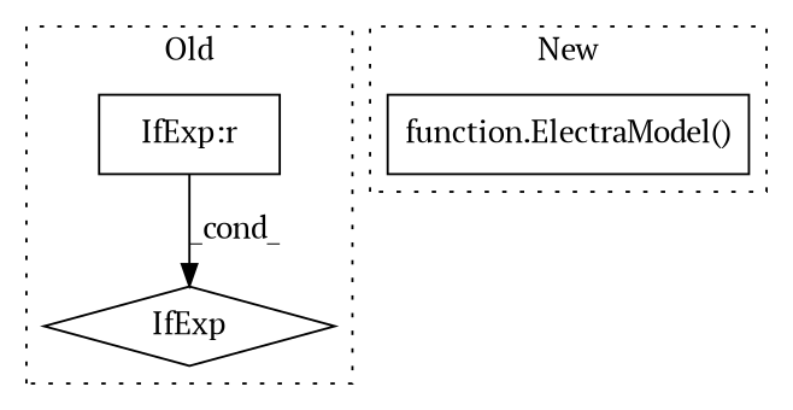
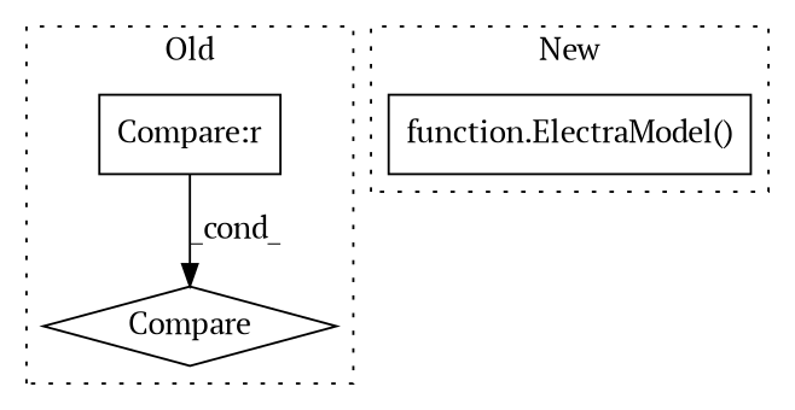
  digraph {
    fontname="PT Serif"
    node [shape=box fontname="PT Serif"]
-   n1 [a=51 l="4,6" label=IfExp s="4150,4173" shape=diamond]
-   n2 [a=40 l=19 label="IfExp:r" s=4154]
+   n1 [a=51 l="4,6" label=Compare s="4150,4173" shape=diamond]
+   n2 [a=40 l=19 label="Compare:r" s=4154]
    n3 [a=75 l="13,1" label="function.ElectraModel()" s="4022,4041"]
    subgraph cluster_1 {
      label=Old
      style=dotted
      n1
      n2
    }
    subgraph cluster_2 {
      label=New
      style=dotted
      n3
    }
    n2 -> n1 [label=_cond_ fontname="PT Serif"]
  }
